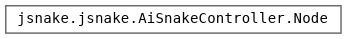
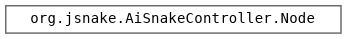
  digraph {
    rankdir=LR
    fontname="DejaVu Sans Mono"
-   n1 [color=grey40 fillcolor=white fontname="DejaVu Sans Mono" fontsize=10 height=0.2 label="jsnake.jsnake.AiSnakeController.Node" shape=box style=filled width=0.4]
+   n1 [color=grey40 fillcolor=white fontname="DejaVu Sans Mono" fontsize=10 height=0.2 label="org.jsnake.AiSnakeController.Node" shape=box style=filled width=0.4]
  }
